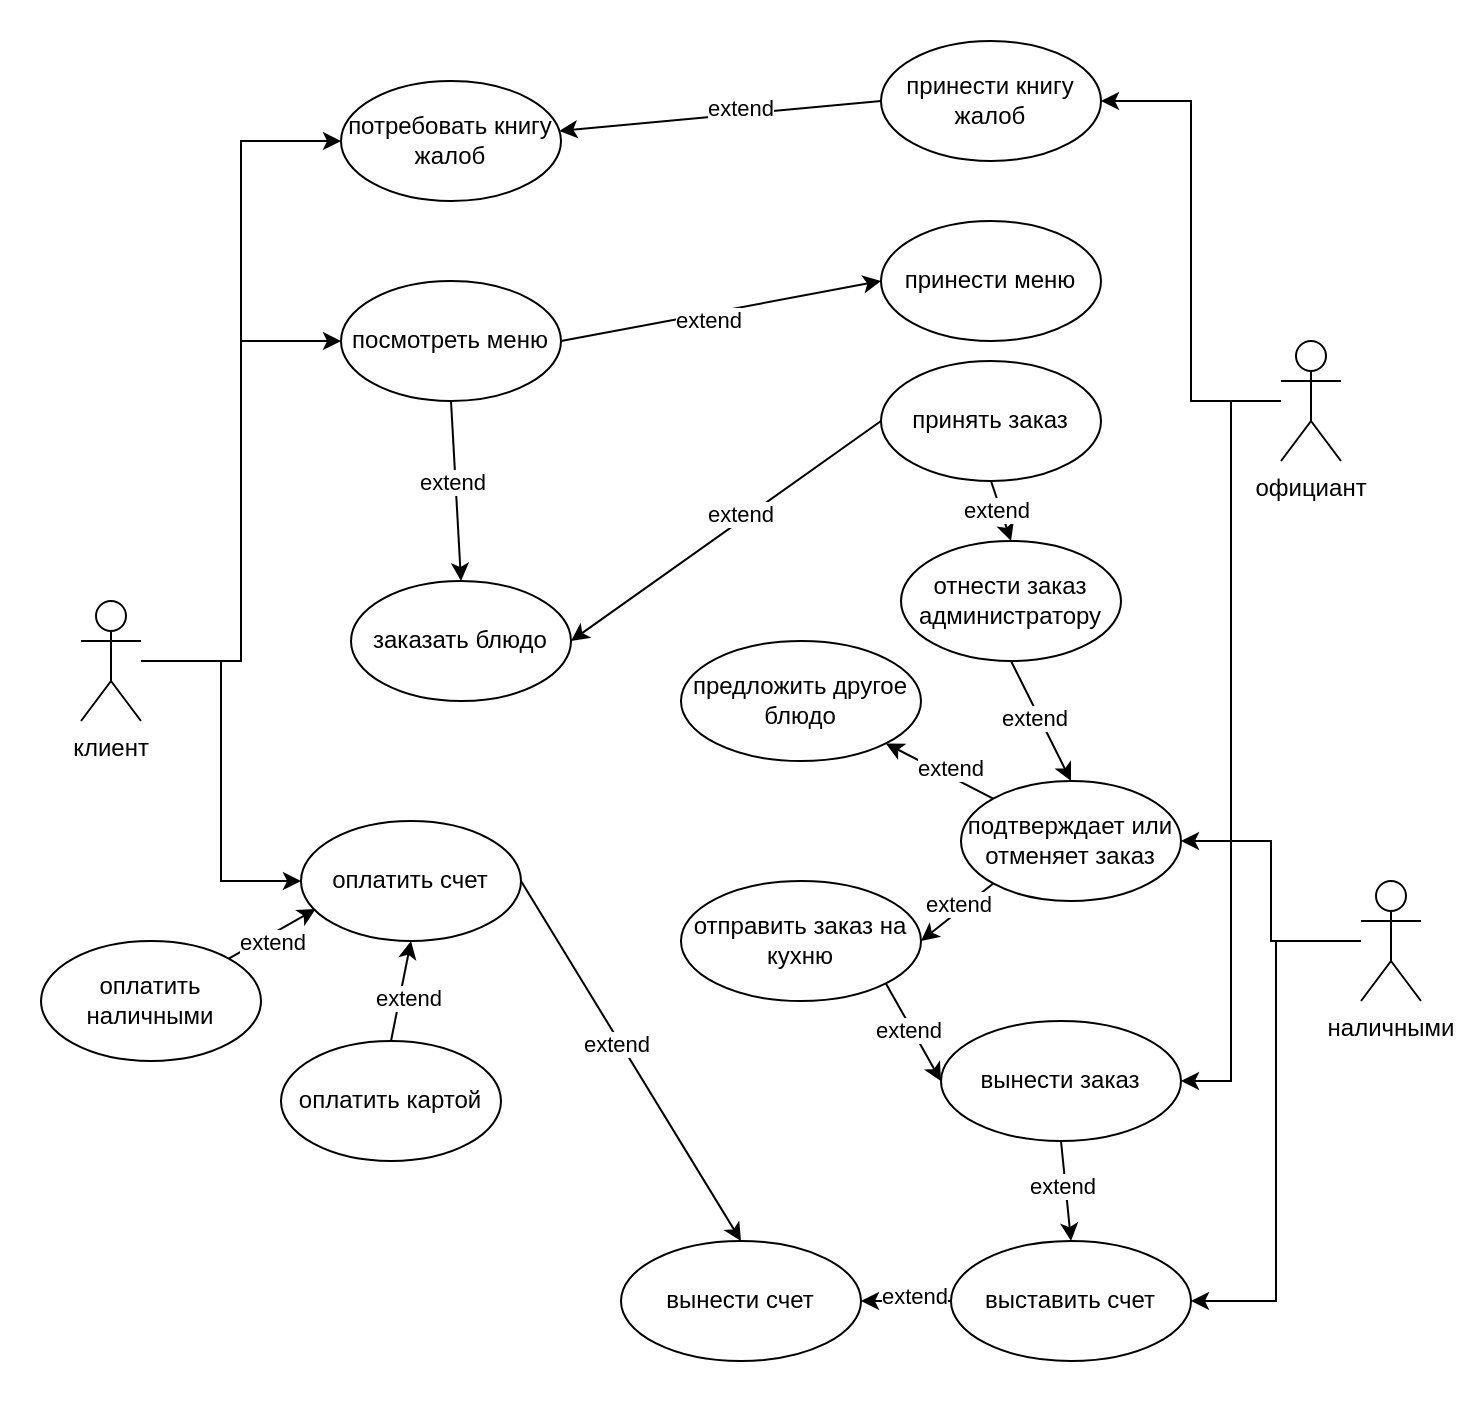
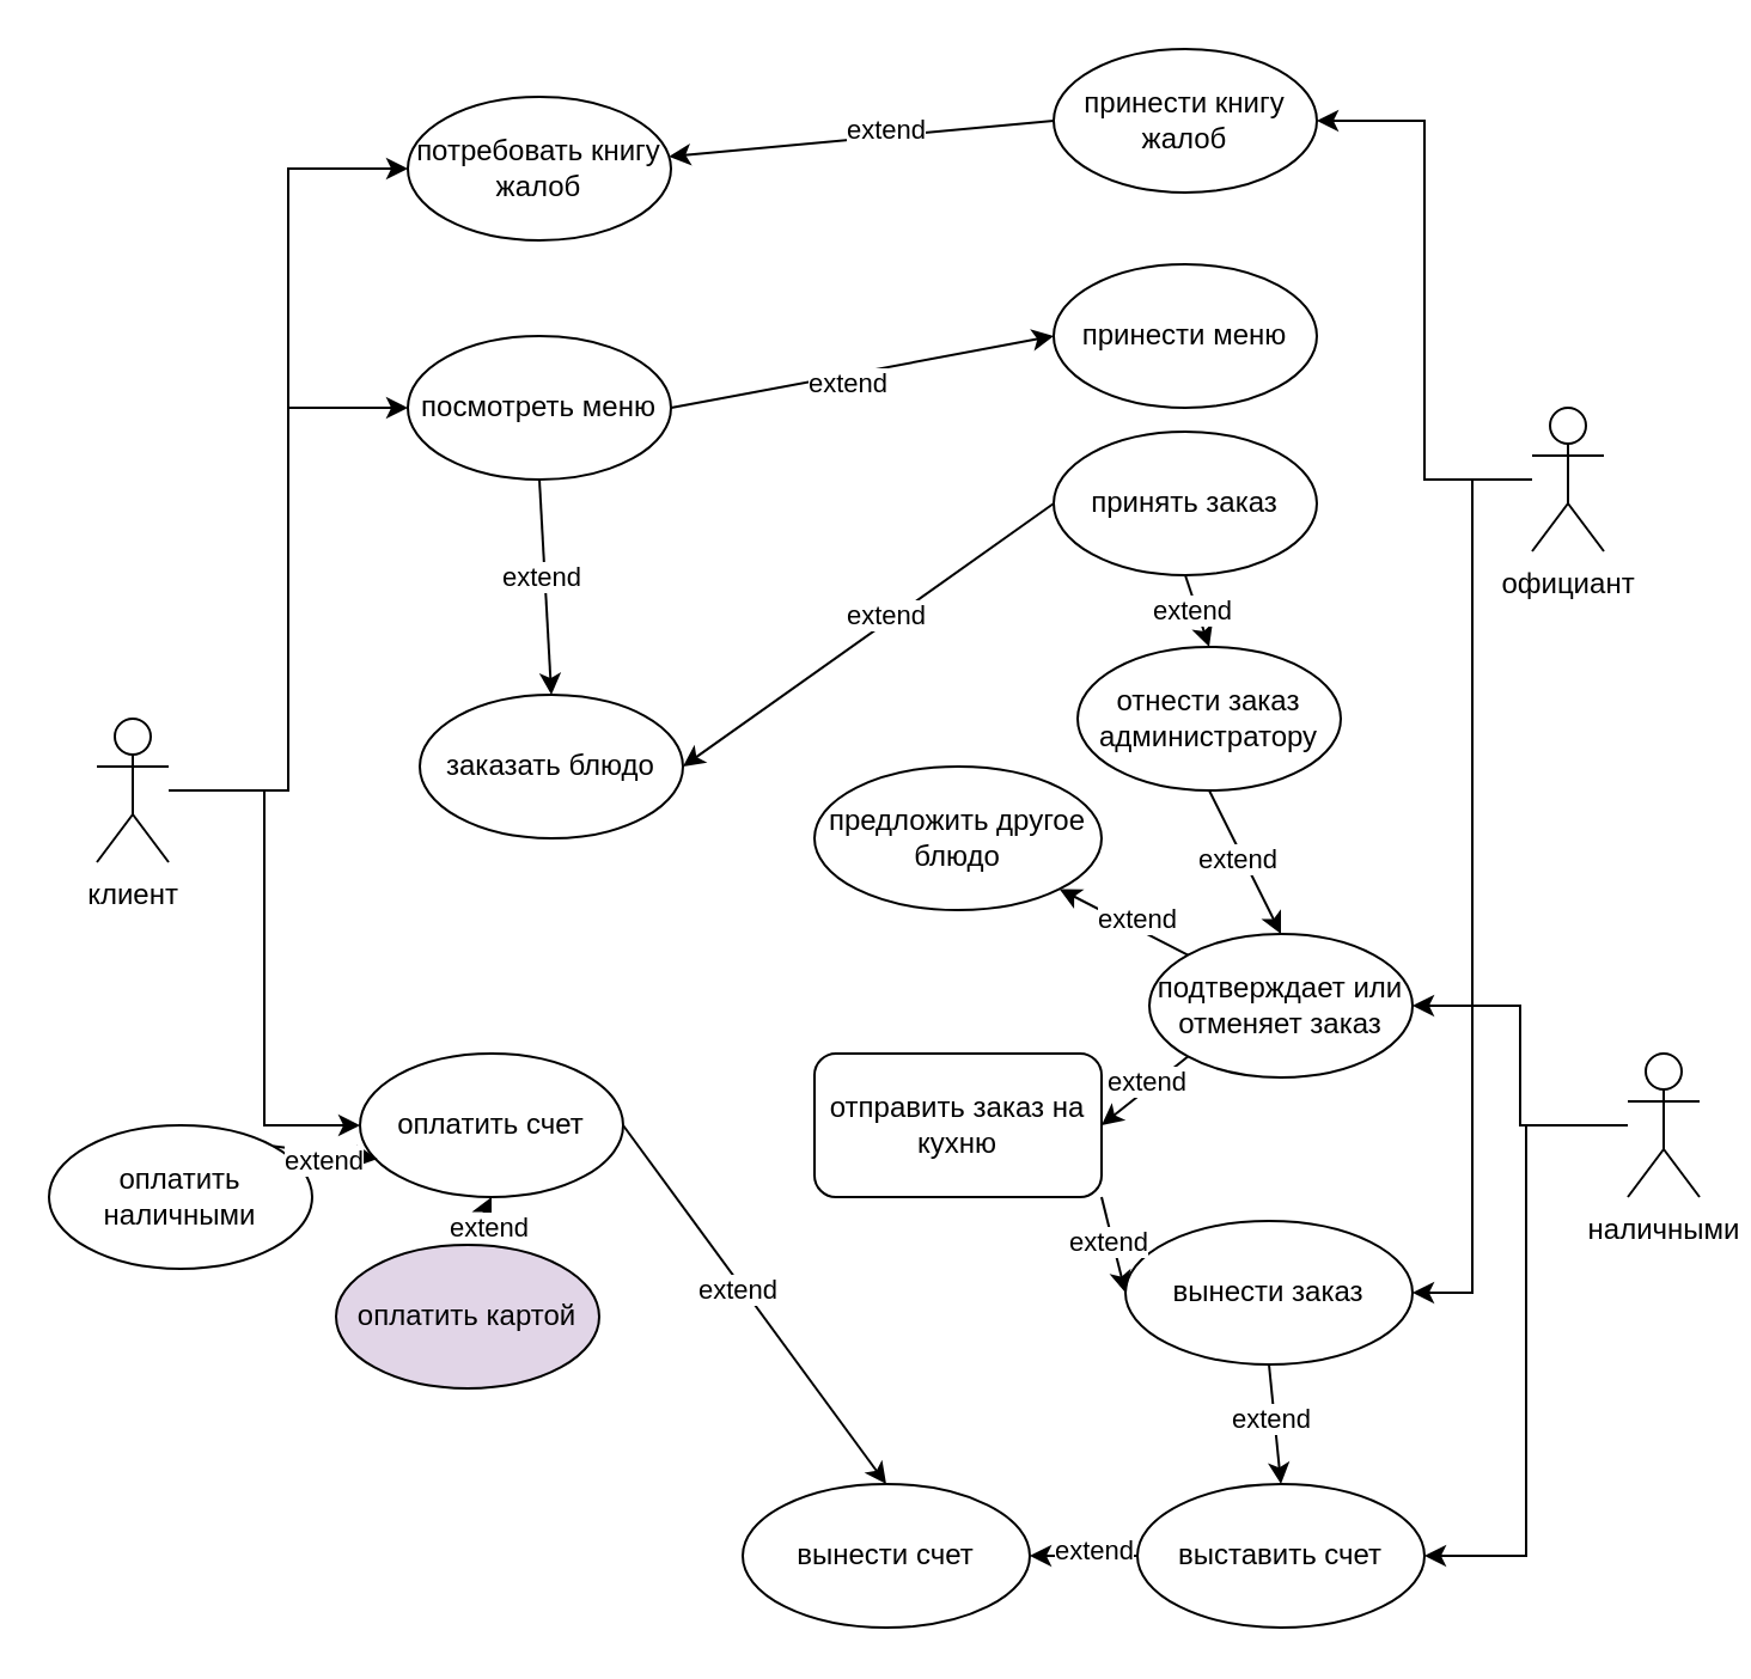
  <mxCell id="0" />
  <mxCell id="1" parent="0" />
  <mxCell id="2" style="edgeStyle=orthogonalEdgeStyle;rounded=0;orthogonalLoop=1;jettySize=auto;html=1;entryX=0;entryY=0.5;entryDx=0;entryDy=0;" parent="1" source="5" target="12" edge="1"><mxGeometry relative="1" as="geometry" /></mxCell>
  <mxCell id="3" style="edgeStyle=orthogonalEdgeStyle;rounded=0;orthogonalLoop=1;jettySize=auto;html=1;entryX=0;entryY=0.5;entryDx=0;entryDy=0;" parent="1" source="5" target="31" edge="1"><mxGeometry relative="1" as="geometry" /></mxCell>
  <mxCell id="4" style="edgeStyle=orthogonalEdgeStyle;rounded=0;orthogonalLoop=1;jettySize=auto;html=1;entryX=0;entryY=0.5;entryDx=0;entryDy=0;" parent="1" source="5" target="14" edge="1"><mxGeometry relative="1" as="geometry" /></mxCell>
  <mxCell id="5" value="клиент" style="shape=umlActor;verticalLabelPosition=bottom;verticalAlign=top;html=1;outlineConnect=0;" parent="1" vertex="1"><mxGeometry x="40" y="300" width="30" height="60" as="geometry" /></mxCell>
  <mxCell id="6" style="edgeStyle=orthogonalEdgeStyle;rounded=0;orthogonalLoop=1;jettySize=auto;html=1;entryX=1;entryY=0.5;entryDx=0;entryDy=0;" parent="1" source="8" target="24" edge="1"><mxGeometry relative="1" as="geometry" /></mxCell>
  <mxCell id="7" style="edgeStyle=orthogonalEdgeStyle;rounded=0;orthogonalLoop=1;jettySize=auto;html=1;entryX=1;entryY=0.5;entryDx=0;entryDy=0;" parent="1" source="8" target="28" edge="1"><mxGeometry relative="1" as="geometry" /></mxCell>
  <mxCell id="8" value="наличными" style="shape=umlActor;verticalLabelPosition=bottom;verticalAlign=top;html=1;outlineConnect=0;" parent="1" vertex="1"><mxGeometry x="680" y="440" width="30" height="60" as="geometry" /></mxCell>
  <mxCell id="9" style="edgeStyle=orthogonalEdgeStyle;rounded=0;orthogonalLoop=1;jettySize=auto;html=1;entryX=1;entryY=0.5;entryDx=0;entryDy=0;" parent="1" source="11" target="30" edge="1"><mxGeometry relative="1" as="geometry" /></mxCell>
  <mxCell id="10" style="edgeStyle=orthogonalEdgeStyle;rounded=0;orthogonalLoop=1;jettySize=auto;html=1;entryX=1;entryY=0.5;entryDx=0;entryDy=0;" parent="1" source="11" target="27" edge="1"><mxGeometry relative="1" as="geometry" /></mxCell>
  <mxCell id="11" value="официант" style="shape=umlActor;verticalLabelPosition=bottom;verticalAlign=top;html=1;outlineConnect=0;" parent="1" vertex="1"><mxGeometry x="640" y="170" width="30" height="60" as="geometry" /></mxCell>
  <mxCell id="12" value="посмотреть меню" style="ellipse;whiteSpace=wrap;html=1;" parent="1" vertex="1"><mxGeometry x="170" y="140" width="110" height="60" as="geometry" /></mxCell>
  <mxCell id="13" value="заказать блюдо" style="ellipse;whiteSpace=wrap;html=1;" parent="1" vertex="1"><mxGeometry x="175" y="290" width="110" height="60" as="geometry" /></mxCell>
- <mxCell id="14" value="оплатить счет" style="ellipse;whiteSpace=wrap;html=1;" parent="1" vertex="1"><mxGeometry x="150" y="410" width="110" height="60" as="geometry" /></mxCell>
+ <mxCell id="14" value="оплатить счет" style="ellipse;whiteSpace=wrap;html=1;" parent="1" vertex="1"><mxGeometry x="150" y="440" width="110" height="60" as="geometry" /></mxCell>
  <mxCell id="15" value="оплатить наличными" style="ellipse;whiteSpace=wrap;html=1;" parent="1" vertex="1"><mxGeometry x="20" y="470" width="110" height="60" as="geometry" /></mxCell>
- <mxCell id="16" value="оплатить картой" style="ellipse;whiteSpace=wrap;html=1;" parent="1" vertex="1"><mxGeometry x="140" y="520" width="110" height="60" as="geometry" /></mxCell>
+ <mxCell id="16" value="оплатить картой" style="ellipse;whiteSpace=wrap;html=1;fillColor=#e1d5e7;" parent="1" vertex="1"><mxGeometry x="140" y="520" width="110" height="60" as="geometry" /></mxCell>
  <mxCell id="17" value="" style="endArrow=classic;html=1;rounded=0;exitX=1;exitY=0;exitDx=0;exitDy=0;entryX=0.067;entryY=0.733;entryDx=0;entryDy=0;entryPerimeter=0;" parent="1" source="15" target="14" edge="1"><mxGeometry width="50" height="50" relative="1" as="geometry"><mxPoint x="290" y="520" as="sourcePoint" /><mxPoint x="340" y="470" as="targetPoint" /></mxGeometry></mxCell>
  <mxCell id="18" value="extend" style="edgeLabel;html=1;align=center;verticalAlign=middle;resizable=0;points=[];" parent="17" vertex="1" connectable="0"><mxGeometry x="-0.107" y="-3" relative="1" as="geometry"><mxPoint x="1" as="offset" /></mxGeometry></mxCell>
  <mxCell id="19" value="" style="endArrow=classic;html=1;rounded=0;exitX=0.5;exitY=0;exitDx=0;exitDy=0;entryX=0.5;entryY=1;entryDx=0;entryDy=0;" parent="1" source="16" target="14" edge="1"><mxGeometry width="50" height="50" relative="1" as="geometry"><mxPoint x="124" y="489" as="sourcePoint" /><mxPoint x="210" y="480" as="targetPoint" /></mxGeometry></mxCell>
  <mxCell id="20" value="extend" style="edgeLabel;html=1;align=center;verticalAlign=middle;resizable=0;points=[];" parent="19" vertex="1" connectable="0"><mxGeometry x="-0.107" y="-3" relative="1" as="geometry"><mxPoint x="1" as="offset" /></mxGeometry></mxCell>
  <mxCell id="21" value="принести меню" style="ellipse;whiteSpace=wrap;html=1;" parent="1" vertex="1"><mxGeometry x="440" y="110" width="110" height="60" as="geometry" /></mxCell>
  <mxCell id="22" value="принять заказ" style="ellipse;whiteSpace=wrap;html=1;" parent="1" vertex="1"><mxGeometry x="440" y="180" width="110" height="60" as="geometry" /></mxCell>
  <mxCell id="23" value="отнести заказ администратору" style="ellipse;whiteSpace=wrap;html=1;" parent="1" vertex="1"><mxGeometry x="450" y="270" width="110" height="60" as="geometry" /></mxCell>
  <mxCell id="24" value="подтверждает или отменяет заказ" style="ellipse;whiteSpace=wrap;html=1;" parent="1" vertex="1"><mxGeometry x="480" y="390" width="110" height="60" as="geometry" /></mxCell>
  <mxCell id="25" value="предложить другое блюдо" style="ellipse;whiteSpace=wrap;html=1;" parent="1" vertex="1"><mxGeometry x="340" y="320" width="120" height="60" as="geometry" /></mxCell>
- <mxCell id="26" value="отправить заказ на кухню" style="ellipse;whiteSpace=wrap;html=1;" parent="1" vertex="1"><mxGeometry x="340" y="440" width="120" height="60" as="geometry" /></mxCell>
+ <mxCell id="26" value="отправить заказ на кухню" style="whiteSpace=wrap;html=1;rounded=1;" parent="1" vertex="1"><mxGeometry x="340" y="440" width="120" height="60" as="geometry" /></mxCell>
  <mxCell id="27" value="вынести заказ" style="ellipse;whiteSpace=wrap;html=1;" parent="1" vertex="1"><mxGeometry x="470" y="510" width="120" height="60" as="geometry" /></mxCell>
  <mxCell id="28" value="выставить счет" style="ellipse;whiteSpace=wrap;html=1;" parent="1" vertex="1"><mxGeometry x="475" y="620" width="120" height="60" as="geometry" /></mxCell>
  <mxCell id="29" value="вынести счет" style="ellipse;whiteSpace=wrap;html=1;" parent="1" vertex="1"><mxGeometry x="310" y="620" width="120" height="60" as="geometry" /></mxCell>
  <mxCell id="30" value="принести книгу жалоб" style="ellipse;whiteSpace=wrap;html=1;" parent="1" vertex="1"><mxGeometry x="440" y="20" width="110" height="60" as="geometry" /></mxCell>
  <mxCell id="31" value="потребовать книгу жалоб" style="ellipse;whiteSpace=wrap;html=1;" parent="1" vertex="1"><mxGeometry x="170" y="40" width="110" height="60" as="geometry" /></mxCell>
  <mxCell id="32" value="" style="endArrow=classic;html=1;rounded=0;entryX=0;entryY=0.5;entryDx=0;entryDy=0;exitX=1;exitY=0.5;exitDx=0;exitDy=0;" parent="1" source="12" target="21" edge="1"><mxGeometry width="50" height="50" relative="1" as="geometry"><mxPoint x="320" y="140" as="sourcePoint" /><mxPoint x="415" y="115" as="targetPoint" /></mxGeometry></mxCell>
  <mxCell id="33" value="extend" style="edgeLabel;html=1;align=center;verticalAlign=middle;resizable=0;points=[];" parent="32" vertex="1" connectable="0"><mxGeometry x="-0.107" y="-3" relative="1" as="geometry"><mxPoint x="1" as="offset" /></mxGeometry></mxCell>
  <mxCell id="34" value="" style="endArrow=classic;html=1;rounded=0;exitX=0;exitY=0.5;exitDx=0;exitDy=0;entryX=1;entryY=0.5;entryDx=0;entryDy=0;" parent="1" source="22" target="13" edge="1"><mxGeometry width="50" height="50" relative="1" as="geometry"><mxPoint x="310" y="370" as="sourcePoint" /><mxPoint x="340" y="220" as="targetPoint" /></mxGeometry></mxCell>
  <mxCell id="35" value="extend" style="edgeLabel;html=1;align=center;verticalAlign=middle;resizable=0;points=[];" parent="34" vertex="1" connectable="0"><mxGeometry x="-0.107" y="-3" relative="1" as="geometry"><mxPoint x="1" as="offset" /></mxGeometry></mxCell>
  <mxCell id="36" value="" style="endArrow=classic;html=1;rounded=0;entryX=0.5;entryY=0;entryDx=0;entryDy=0;exitX=0.5;exitY=1;exitDx=0;exitDy=0;" parent="1" source="23" edge="1" target="24"><mxGeometry width="50" height="50" relative="1" as="geometry"><mxPoint x="560" y="340" as="sourcePoint" /><mxPoint x="495" y="310" as="targetPoint" /></mxGeometry></mxCell>
  <mxCell id="37" value="extend" style="edgeLabel;html=1;align=center;verticalAlign=middle;resizable=0;points=[];" parent="36" vertex="1" connectable="0"><mxGeometry x="-0.107" y="-3" relative="1" as="geometry"><mxPoint x="1" as="offset" /></mxGeometry></mxCell>
  <mxCell id="38" value="" style="endArrow=classic;html=1;rounded=0;exitX=0;exitY=0;exitDx=0;exitDy=0;entryX=1;entryY=1;entryDx=0;entryDy=0;" parent="1" source="24" target="25" edge="1"><mxGeometry width="50" height="50" relative="1" as="geometry"><mxPoint x="640" y="400" as="sourcePoint" /><mxPoint x="593" y="320" as="targetPoint" /></mxGeometry></mxCell>
  <mxCell id="39" value="extend" style="edgeLabel;html=1;align=center;verticalAlign=middle;resizable=0;points=[];" parent="38" vertex="1" connectable="0"><mxGeometry x="-0.107" y="-3" relative="1" as="geometry"><mxPoint x="1" as="offset" /></mxGeometry></mxCell>
  <mxCell id="40" value="" style="endArrow=classic;html=1;rounded=0;exitX=0;exitY=1;exitDx=0;exitDy=0;entryX=1;entryY=0.5;entryDx=0;entryDy=0;" parent="1" source="24" target="26" edge="1"><mxGeometry width="50" height="50" relative="1" as="geometry"><mxPoint x="513" y="409" as="sourcePoint" /><mxPoint x="452" y="381" as="targetPoint" /></mxGeometry></mxCell>
  <mxCell id="41" value="extend" style="edgeLabel;html=1;align=center;verticalAlign=middle;resizable=0;points=[];" parent="40" vertex="1" connectable="0"><mxGeometry x="-0.107" y="-3" relative="1" as="geometry"><mxPoint x="1" as="offset" /></mxGeometry></mxCell>
  <mxCell id="42" value="" style="endArrow=classic;html=1;rounded=0;exitX=1;exitY=1;exitDx=0;exitDy=0;entryX=0;entryY=0.5;entryDx=0;entryDy=0;" parent="1" source="26" target="27" edge="1"><mxGeometry width="50" height="50" relative="1" as="geometry"><mxPoint x="506" y="451" as="sourcePoint" /><mxPoint x="470" y="480" as="targetPoint" /></mxGeometry></mxCell>
  <mxCell id="43" value="extend" style="edgeLabel;html=1;align=center;verticalAlign=middle;resizable=0;points=[];" parent="42" vertex="1" connectable="0"><mxGeometry x="-0.107" y="-3" relative="1" as="geometry"><mxPoint x="1" as="offset" /></mxGeometry></mxCell>
  <mxCell id="44" value="" style="endArrow=classic;html=1;rounded=0;exitX=0.5;exitY=1;exitDx=0;exitDy=0;entryX=0.5;entryY=0;entryDx=0;entryDy=0;" parent="1" source="27" target="28" edge="1"><mxGeometry width="50" height="50" relative="1" as="geometry"><mxPoint x="470" y="730" as="sourcePoint" /><mxPoint x="430" y="650" as="targetPoint" /></mxGeometry></mxCell>
  <mxCell id="45" value="extend" style="edgeLabel;html=1;align=center;verticalAlign=middle;resizable=0;points=[];" parent="44" vertex="1" connectable="0"><mxGeometry x="-0.107" y="-3" relative="1" as="geometry"><mxPoint x="1" as="offset" /></mxGeometry></mxCell>
  <mxCell id="46" value="" style="endArrow=classic;html=1;rounded=0;exitX=0;exitY=0.5;exitDx=0;exitDy=0;entryX=1;entryY=0.5;entryDx=0;entryDy=0;" parent="1" source="28" target="29" edge="1"><mxGeometry width="50" height="50" relative="1" as="geometry"><mxPoint x="205" y="530" as="sourcePoint" /><mxPoint x="410" y="570" as="targetPoint" /></mxGeometry></mxCell>
  <mxCell id="47" value="extend" style="edgeLabel;html=1;align=center;verticalAlign=middle;resizable=0;points=[];" parent="46" vertex="1" connectable="0"><mxGeometry x="-0.107" y="-3" relative="1" as="geometry"><mxPoint x="1" as="offset" /></mxGeometry></mxCell>
  <mxCell id="48" value="" style="endArrow=classic;html=1;rounded=0;entryX=0.5;entryY=0;entryDx=0;entryDy=0;exitX=1;exitY=0.5;exitDx=0;exitDy=0;" parent="1" source="14" target="29" edge="1"><mxGeometry width="50" height="50" relative="1" as="geometry"><mxPoint x="240" y="650" as="sourcePoint" /><mxPoint x="340" y="570" as="targetPoint" /></mxGeometry></mxCell>
  <mxCell id="49" value="extend" style="edgeLabel;html=1;align=center;verticalAlign=middle;resizable=0;points=[];" parent="48" vertex="1" connectable="0"><mxGeometry x="-0.107" y="-3" relative="1" as="geometry"><mxPoint x="1" as="offset" /></mxGeometry></mxCell>
  <mxCell id="50" value="" style="endArrow=classic;html=1;rounded=0;exitX=0;exitY=0.5;exitDx=0;exitDy=0;" parent="1" source="30" target="31" edge="1"><mxGeometry width="50" height="50" relative="1" as="geometry"><mxPoint x="270" y="10" as="sourcePoint" /><mxPoint x="430" y="-20" as="targetPoint" /></mxGeometry></mxCell>
  <mxCell id="51" value="extend" style="edgeLabel;html=1;align=center;verticalAlign=middle;resizable=0;points=[];" parent="50" vertex="1" connectable="0"><mxGeometry x="-0.107" y="-3" relative="1" as="geometry"><mxPoint x="1" as="offset" /></mxGeometry></mxCell>
  <mxCell id="52" value="" style="endArrow=classic;html=1;rounded=0;exitX=0.5;exitY=1;exitDx=0;exitDy=0;entryX=0.5;entryY=0;entryDx=0;entryDy=0;" edge="1" parent="1" source="12" target="13"><mxGeometry width="50" height="50" relative="1" as="geometry"><mxPoint x="10" y="250" as="sourcePoint" /><mxPoint x="230" y="220" as="targetPoint" /></mxGeometry></mxCell>
  <mxCell id="53" value="extend" style="edgeLabel;html=1;align=center;verticalAlign=middle;resizable=0;points=[];" vertex="1" connectable="0" parent="52"><mxGeometry x="-0.107" y="-3" relative="1" as="geometry"><mxPoint x="1" as="offset" /></mxGeometry></mxCell>
  <mxCell id="54" value="" style="endArrow=classic;html=1;rounded=0;exitX=0.5;exitY=1;exitDx=0;exitDy=0;entryX=0.5;entryY=0;entryDx=0;entryDy=0;" edge="1" parent="1" source="22" target="23"><mxGeometry width="50" height="50" relative="1" as="geometry"><mxPoint x="460" y="240" as="sourcePoint" /><mxPoint x="300" y="300" as="targetPoint" /></mxGeometry></mxCell>
  <mxCell id="55" value="extend" style="edgeLabel;html=1;align=center;verticalAlign=middle;resizable=0;points=[];" vertex="1" connectable="0" parent="54"><mxGeometry x="-0.107" y="-3" relative="1" as="geometry"><mxPoint x="1" as="offset" /></mxGeometry></mxCell>
